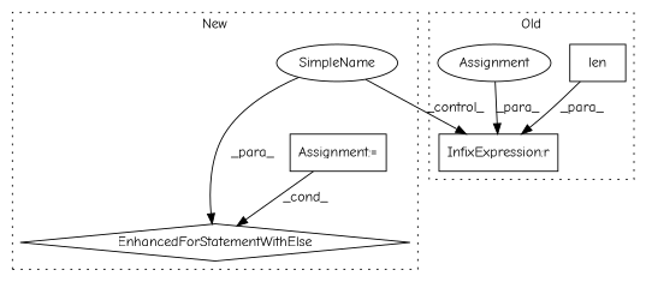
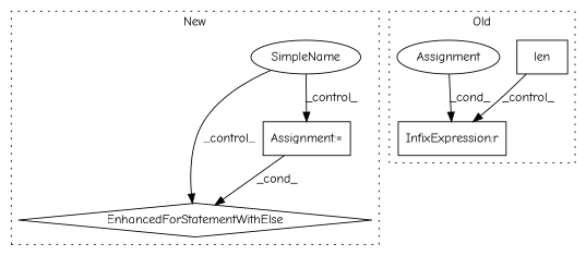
  digraph {
    fontname="Comic Neue"
    node [fontname="Comic Neue" l="93,203" s="32921,33238" shape=box]
    edge [fontname="Comic Neue"]
    n1 [a=115 label=EnhancedForStatementWithElse shape=diamond]
    n2 [a=7 label="Assignment:="]
    n3 [a=42 label=SimpleName shape=ellipse l="" s=""]
    n4 [a=32 l="4,1" label=len s="32975,32982"]
    n5 [a=27 l=3 label="InfixExpression:r" s=32983]
    n6 [a=34 l=1 label=Assignment s=32986 shape=ellipse]
    subgraph cluster_1 {
      label=New
      style=dotted
      n1
      n2
      n3
    }
    subgraph cluster_2 {
      label=Old
      style=dotted
      n4
      n5
      n6
    }
    n2 -> n1 [label=_cond_]
-   n3 -> n1 [label=_para_]
-   n3 -> n5 [label=_control_]
-   n4 -> n5 [label=_para_]
-   n6 -> n5 [label=_para_]
+   n3 -> n1 [label=_control_]
+   n3 -> n2 [label=_control_]
+   n4 -> n5 [label=_control_]
+   n6 -> n5 [label=_cond_]
  }
